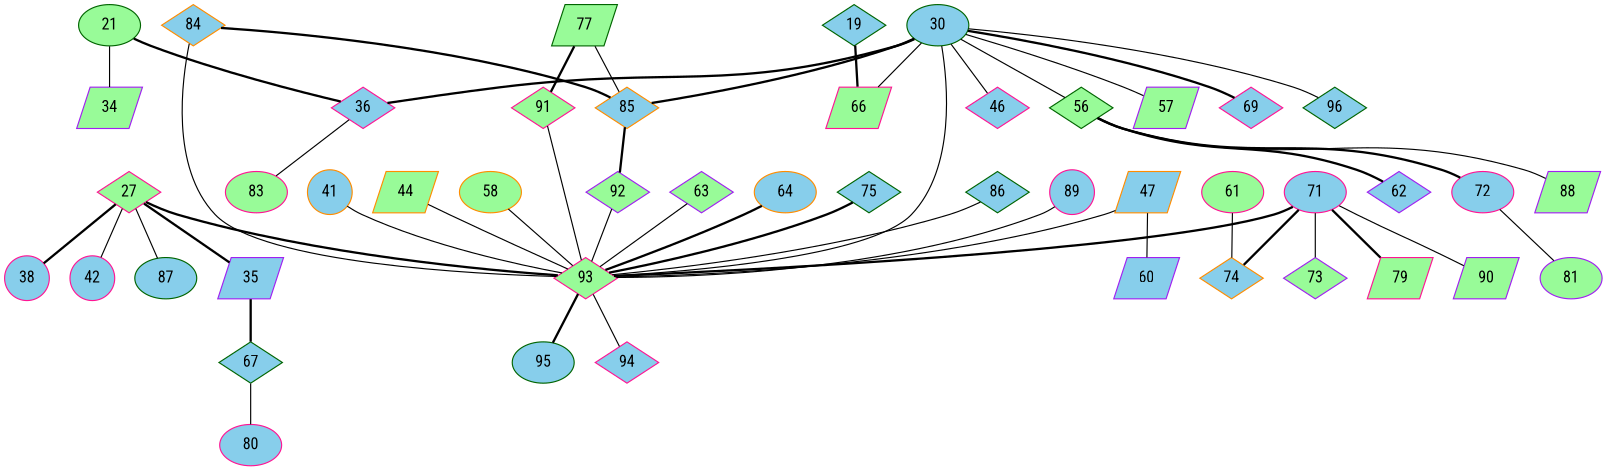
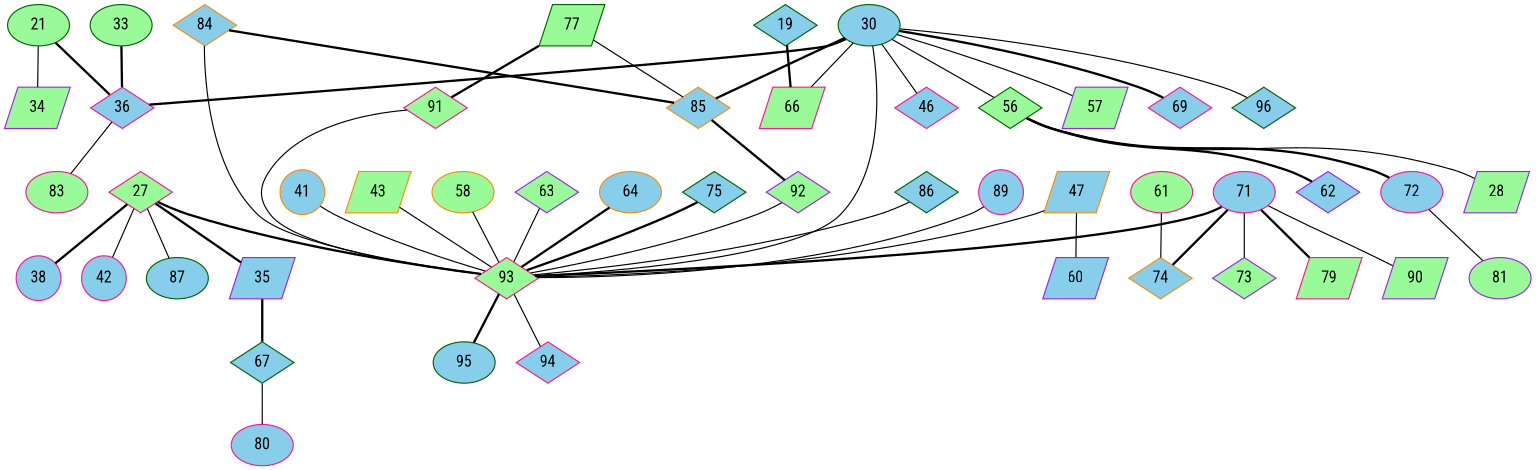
  graph {
    fontname="Roboto Condensed"
    node [color=deeppink fillcolor=skyblue fontname="Roboto Condensed" shape=diamond style=filled]
    edge [fontname="Roboto Condensed" style=solid]
    66 [fillcolor=palegreen shape=parallelogram super="+14"]
    19 [color=darkgreen]
    21 [color=darkgreen fillcolor=palegreen shape=ellipse]
    34 [color=purple fillcolor=palegreen shape=parallelogram]
    36 [super="+13"]
    83 [fillcolor=palegreen shape=ellipse]
    27 [fillcolor=palegreen super="+20"]
    35 [color=purple shape=parallelogram]
    38 [shape=circle]
    42 [shape=circle]
    87 [color=darkgreen shape=ellipse]
    93 [fillcolor=palegreen super="+82+39+70"]
    67 [color=darkgreen]
    94
    95 [color=darkgreen shape=ellipse]
    30 [color=darkgreen shape=ellipse super="+3"]
    46
    56 [color=darkgreen fillcolor=palegreen]
    57 [color=purple fillcolor=palegreen shape=parallelogram]
    69
    85 [color=darkorange super="+17+43+54+78"]
    96 [color=darkgreen]
    62 [color=purple]
    72 [shape=ellipse]
-   88 [color=purple fillcolor=palegreen shape=parallelogram]
+   88 [color=purple fillcolor=palegreen shape=parallelogram label=28]
    92 [color=purple fillcolor=palegreen]
+   33 [color=darkgreen fillcolor=palegreen shape=ellipse]
    80 [shape=ellipse]
    41 [color=darkorange shape=circle]
-   44 [color=darkorange fillcolor=palegreen shape=parallelogram]
+   44 [color=darkorange fillcolor=palegreen shape=parallelogram label=43]
    47 [color=darkorange shape=parallelogram]
    60 [color=purple shape=parallelogram]
    81 [color=purple fillcolor=palegreen shape=ellipse]
    58 [color=darkorange fillcolor=palegreen shape=ellipse]
    74 [color=darkorange super="+32"]
    61 [fillcolor=palegreen shape=ellipse]
    63 [color=purple fillcolor=palegreen]
    64 [color=darkorange shape=ellipse]
    71 [shape=ellipse super="+51"]
    73 [color=purple fillcolor=palegreen]
    79 [fillcolor=palegreen shape=parallelogram]
    90 [color=purple fillcolor=palegreen shape=parallelogram]
    75 [color=darkgreen]
    77 [color=darkgreen fillcolor=palegreen shape=parallelogram]
    91 [fillcolor=palegreen super="+65+45+49"]
    84 [color=darkorange super="+76"]
    86 [color=darkgreen]
    89 [shape=circle]
    19 -- 66 [style=bold]
    21 -- 34
    21 -- 36 [style=bold]
    36 -- 83
    27 -- 35 [style=bold]
    27 -- 38 [style=bold]
    27 -- 42
    27 -- 87
    27 -- 93 [style=bold weight=3]
    35 -- 67 [style=bold]
    93 -- 94
    93 -- 95 [style=bold]
    67 -- 80
    30 -- 66
    30 -- 36 [style=bold weight=2]
    30 -- 93 [weight=2]
    30 -- 46
    30 -- 56
    30 -- 57
    30 -- 69 [style=bold]
    30 -- 85 [style=bold]
    30 -- 96
    56 -- 62 [style=bold]
    56 -- 72 [style=bold]
    56 -- 88
    85 -- 92 [style=bold]
    72 -- 81
    92 -- 93
+   33 -- 36 [style=bold]
    41 -- 93
    44 -- 93
    47 -- 93
    47 -- 60
    58 -- 93
    61 -- 74
    63 -- 93
    64 -- 93 [style=bold]
    71 -- 93 [style=bold]
    71 -- 74 [style=bold]
    71 -- 73
    71 -- 79 [style=bold]
    71 -- 90
    75 -- 93 [style=bold]
    77 -- 85
    77 -- 91 [style=bold]
    91 -- 93
    84 -- 93 [weight=3]
    84 -- 85 [style=bold]
    86 -- 93
    89 -- 93
  }
